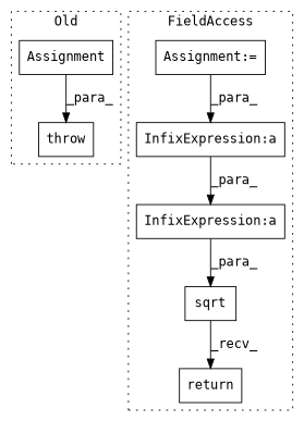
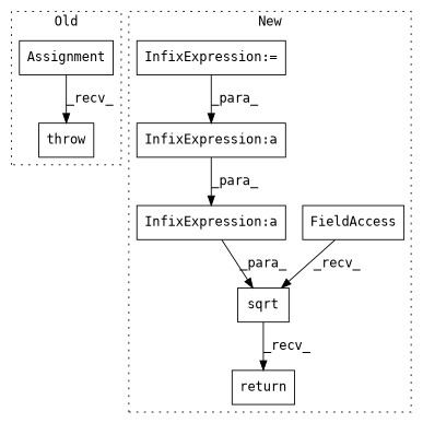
  digraph {
    fontname="DejaVu Sans Mono"
    node [a=32 fontname="DejaVu Sans Mono" l=3 shape=box]
    edge [fontname="DejaVu Sans Mono"]
    n1 [l=21 label=Assignment s=27396]
    n2 [a=53 l=6 label=throw s=27390]
    n3 [l="5,1" label=sqrt s="27702,27731"]
+   n4 [a=22 l=5 label=FieldAccess s=27696]
    n5 [a=27 label="InfixExpression:a" s=27727]
    n6 [a=27 label="InfixExpression:a" s=27709]
-   n7 [a=7 l=12 label="Assignment:=" s=27554]
+   n7 [a=7 l=12 label="InfixExpression:=" s=27554]
    n8 [a=41 l=7 label=return s=27844]
    subgraph cluster_1 {
      label=Old
      style=dotted
      n1
      n2
    }
    subgraph cluster_2 {
-     label=FieldAccess
+     label=New
      style=dotted
      n3
+     n4
      n5
      n6
      n7
      n8
    }
-   n1 -> n2 [label=_para_]
+   n1 -> n2 [label=_recv_]
    n3 -> n8 [label=_recv_]
+   n4 -> n3 [label=_recv_]
    n5 -> n3 [label=_para_]
    n6 -> n5 [label=_para_]
    n7 -> n6 [label=_para_]
  }
